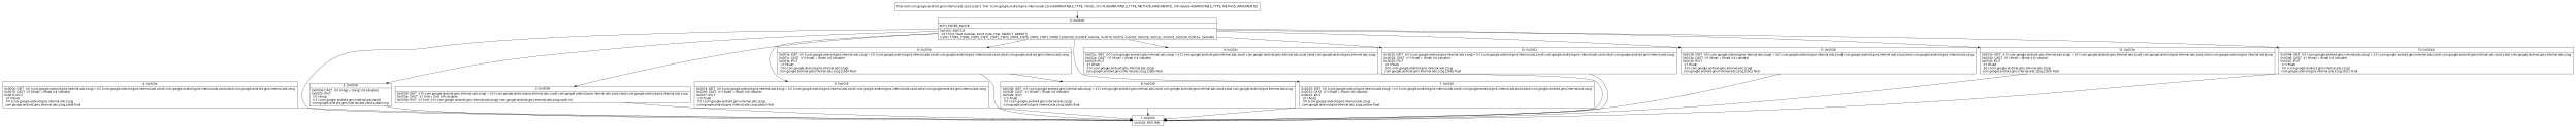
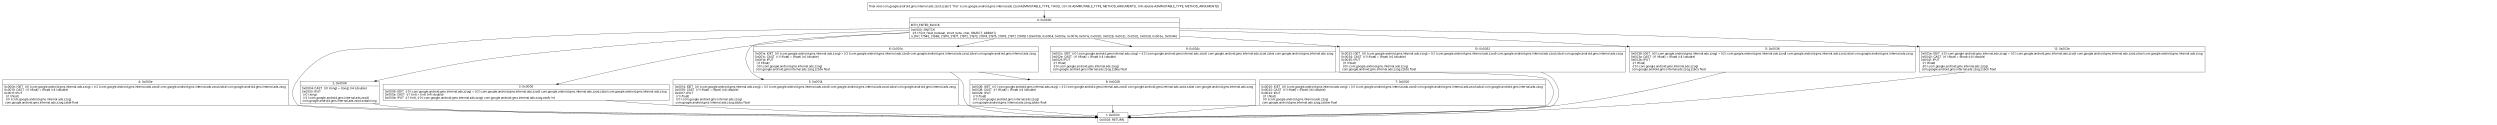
  digraph {
    fontname=Inter
    node [fontname=Inter shape=record]
    edge [fontname=Inter]
    n1 [label="{0\:\ 0x0000|MTH_ENTER_BLOCK\l|0x0000: SWITCH  \l  (r3 I:?[int, float, boolean, short, byte, char, OBJECT, ARRAY])\l k:[181, 17545, 21969, 21970, 21971, 21972, 21973, 21974, 21975, 21976, 21977, 21978] t:[0x0008, 0x0004, 0x000e, 0x0014, 0x001a, 0x0020, 0x0026, 0x002c, 0x0032, 0x0038, 0x003e, 0x0044] \l}"]
    n2 [label="{1\:\ 0x0003|0x0003: RETURN   \l}"]
    n3 [label="{2\:\ 0x0004|0x0004: CAST  (r0 I:long) = (long) (r4 I:double) \l0x0005: IPUT  \l  (r0 I:long)\l  (r2 I:com.google.android.gms.internal.ads.zzod)\l com.google.android.gms.internal.ads.zzod.zzbak long \l}"]
    n4 [label="{3\:\ 0x0008|0x0008: IGET  (r0 I:com.google.android.gms.internal.ads.zzog) = (r2 I:com.google.android.gms.internal.ads.zzod) com.google.android.gms.internal.ads.zzod.zzbal com.google.android.gms.internal.ads.zzog \l0x000a: CAST  (r1 I:int) = (int) (r4 I:double) \l0x000b: IPUT  (r1 I:int), (r0 I:com.google.android.gms.internal.ads.zzog) com.google.android.gms.internal.ads.zzog.zzafv int \l}"]
    n5 [label="{5\:\ 0x0014|0x0014: IGET  (r0 I:com.google.android.gms.internal.ads.zzog) = (r2 I:com.google.android.gms.internal.ads.zzod) com.google.android.gms.internal.ads.zzod.zzbal com.google.android.gms.internal.ads.zzog \l0x0016: CAST  (r1 I:float) = (float) (r4 I:double) \l0x0017: IPUT  \l  (r1 I:float)\l  (r0 I:com.google.android.gms.internal.ads.zzog)\l com.google.android.gms.internal.ads.zzog.zzbbu float \l}"]
    n6 [label="{6\:\ 0x001a|0x001a: IGET  (r0 I:com.google.android.gms.internal.ads.zzog) = (r2 I:com.google.android.gms.internal.ads.zzod) com.google.android.gms.internal.ads.zzod.zzbal com.google.android.gms.internal.ads.zzog \l0x001c: CAST  (r1 I:float) = (float) (r4 I:double) \l0x001d: IPUT  \l  (r1 I:float)\l  (r0 I:com.google.android.gms.internal.ads.zzog)\l com.google.android.gms.internal.ads.zzog.zzbbv float \l}"]
    n7 [label="{7\:\ 0x0020|0x0020: IGET  (r0 I:com.google.android.gms.internal.ads.zzog) = (r2 I:com.google.android.gms.internal.ads.zzod) com.google.android.gms.internal.ads.zzod.zzbal com.google.android.gms.internal.ads.zzog \l0x0022: CAST  (r1 I:float) = (float) (r4 I:double) \l0x0023: IPUT  \l  (r1 I:float)\l  (r0 I:com.google.android.gms.internal.ads.zzog)\l com.google.android.gms.internal.ads.zzog.zzbbw float \l}"]
    n8 [label="{9\:\ 0x002c|0x002c: IGET  (r0 I:com.google.android.gms.internal.ads.zzog) = (r2 I:com.google.android.gms.internal.ads.zzod) com.google.android.gms.internal.ads.zzod.zzbal com.google.android.gms.internal.ads.zzog \l0x002e: CAST  (r1 I:float) = (float) (r4 I:double) \l0x002f: IPUT  \l  (r1 I:float)\l  (r0 I:com.google.android.gms.internal.ads.zzog)\l com.google.android.gms.internal.ads.zzog.zzbby float \l}"]
    n9 [label="{10\:\ 0x0032|0x0032: IGET  (r0 I:com.google.android.gms.internal.ads.zzog) = (r2 I:com.google.android.gms.internal.ads.zzod) com.google.android.gms.internal.ads.zzod.zzbal com.google.android.gms.internal.ads.zzog \l0x0034: CAST  (r1 I:float) = (float) (r4 I:double) \l0x0035: IPUT  \l  (r1 I:float)\l  (r0 I:com.google.android.gms.internal.ads.zzog)\l com.google.android.gms.internal.ads.zzog.zzbbz float \l}"]
    n10 [label="{11\:\ 0x0038|0x0038: IGET  (r0 I:com.google.android.gms.internal.ads.zzog) = (r2 I:com.google.android.gms.internal.ads.zzod) com.google.android.gms.internal.ads.zzod.zzbal com.google.android.gms.internal.ads.zzog \l0x003a: CAST  (r1 I:float) = (float) (r4 I:double) \l0x003b: IPUT  \l  (r1 I:float)\l  (r0 I:com.google.android.gms.internal.ads.zzog)\l com.google.android.gms.internal.ads.zzog.zzbca float \l}"]
    n11 [label="{12\:\ 0x003e|0x003e: IGET  (r0 I:com.google.android.gms.internal.ads.zzog) = (r2 I:com.google.android.gms.internal.ads.zzod) com.google.android.gms.internal.ads.zzod.zzbal com.google.android.gms.internal.ads.zzog \l0x0040: CAST  (r1 I:float) = (float) (r4 I:double) \l0x0041: IPUT  \l  (r1 I:float)\l  (r0 I:com.google.android.gms.internal.ads.zzog)\l com.google.android.gms.internal.ads.zzog.zzbcb float \l}"]
-   n12 [label="{13\:\ 0x0044|0x0044: IGET  (r0 I:com.google.android.gms.internal.ads.zzog) = (r2 I:com.google.android.gms.internal.ads.zzod) com.google.android.gms.internal.ads.zzod.zzbal com.google.android.gms.internal.ads.zzog \l0x0046: CAST  (r1 I:float) = (float) (r4 I:double) \l0x0047: IPUT  \l  (r1 I:float)\l  (r0 I:com.google.android.gms.internal.ads.zzog)\l com.google.android.gms.internal.ads.zzog.zzbcc float \l}"]
    n13 [label="{4\:\ 0x000e|0x000e: IGET  (r0 I:com.google.android.gms.internal.ads.zzog) = (r2 I:com.google.android.gms.internal.ads.zzod) com.google.android.gms.internal.ads.zzod.zzbal com.google.android.gms.internal.ads.zzog \l0x0010: CAST  (r1 I:float) = (float) (r4 I:double) \l0x0011: IPUT  \l  (r1 I:float)\l  (r0 I:com.google.android.gms.internal.ads.zzog)\l com.google.android.gms.internal.ads.zzog.zzbbt float \l}"]
    n14 [label="{8\:\ 0x0026|0x0026: IGET  (r0 I:com.google.android.gms.internal.ads.zzog) = (r2 I:com.google.android.gms.internal.ads.zzod) com.google.android.gms.internal.ads.zzod.zzbal com.google.android.gms.internal.ads.zzog \l0x0028: CAST  (r1 I:float) = (float) (r4 I:double) \l0x0029: IPUT  \l  (r1 I:float)\l  (r0 I:com.google.android.gms.internal.ads.zzog)\l com.google.android.gms.internal.ads.zzog.zzbbx float \l}"]
    n15 [label="{final void com.google.android.gms.internal.ads.zzod.zza((r2 'this' I:com.google.android.gms.internal.ads.zzod A[IMMUTABLE_TYPE, THIS]), (r3 I:int A[IMMUTABLE_TYPE, METHOD_ARGUMENT]), (r4 I:double A[IMMUTABLE_TYPE, METHOD_ARGUMENT])) }"]
    n1 -> n2
    n1 -> n3
    n1 -> n4
    n1 -> n5
    n1 -> n6
-   n1 -> n7
    n1 -> n8
    n1 -> n9
    n1 -> n10
    n1 -> n11
-   n1 -> n12
    n3 -> n2
    n4 -> n2
    n5 -> n2
    n6 -> n2
    n6 -> n14
    n7 -> n2
    n8 -> n2
    n9 -> n2
    n10 -> n2
    n11 -> n2
-   n12 -> n2
    n13 -> n2
    n14 -> n2
    n15 -> n1
  }
